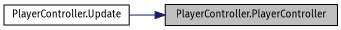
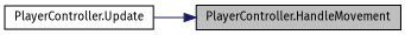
  digraph {
    rankdir=RL
    fontname="Fira Sans"
    node [color=black fontname="Fira Sans" fontsize=10 shape=record]
-   n1 [fillcolor=grey75 fontcolor=black height=0.2 label="PlayerController.PlayerController" style=filled width=0.4]
+   n1 [fillcolor=grey75 fontcolor=black height=0.2 label="PlayerController.HandleMovement" style=filled width=0.4]
    n2 [height=0.2 label="PlayerController.Update" width=0.4]
    n1 -> n2 [color=midnightblue dir=back fontname="Fira Sans" fontsize=10 labelfontname=Helvetica labelfontsize=10 style=solid]
  }
